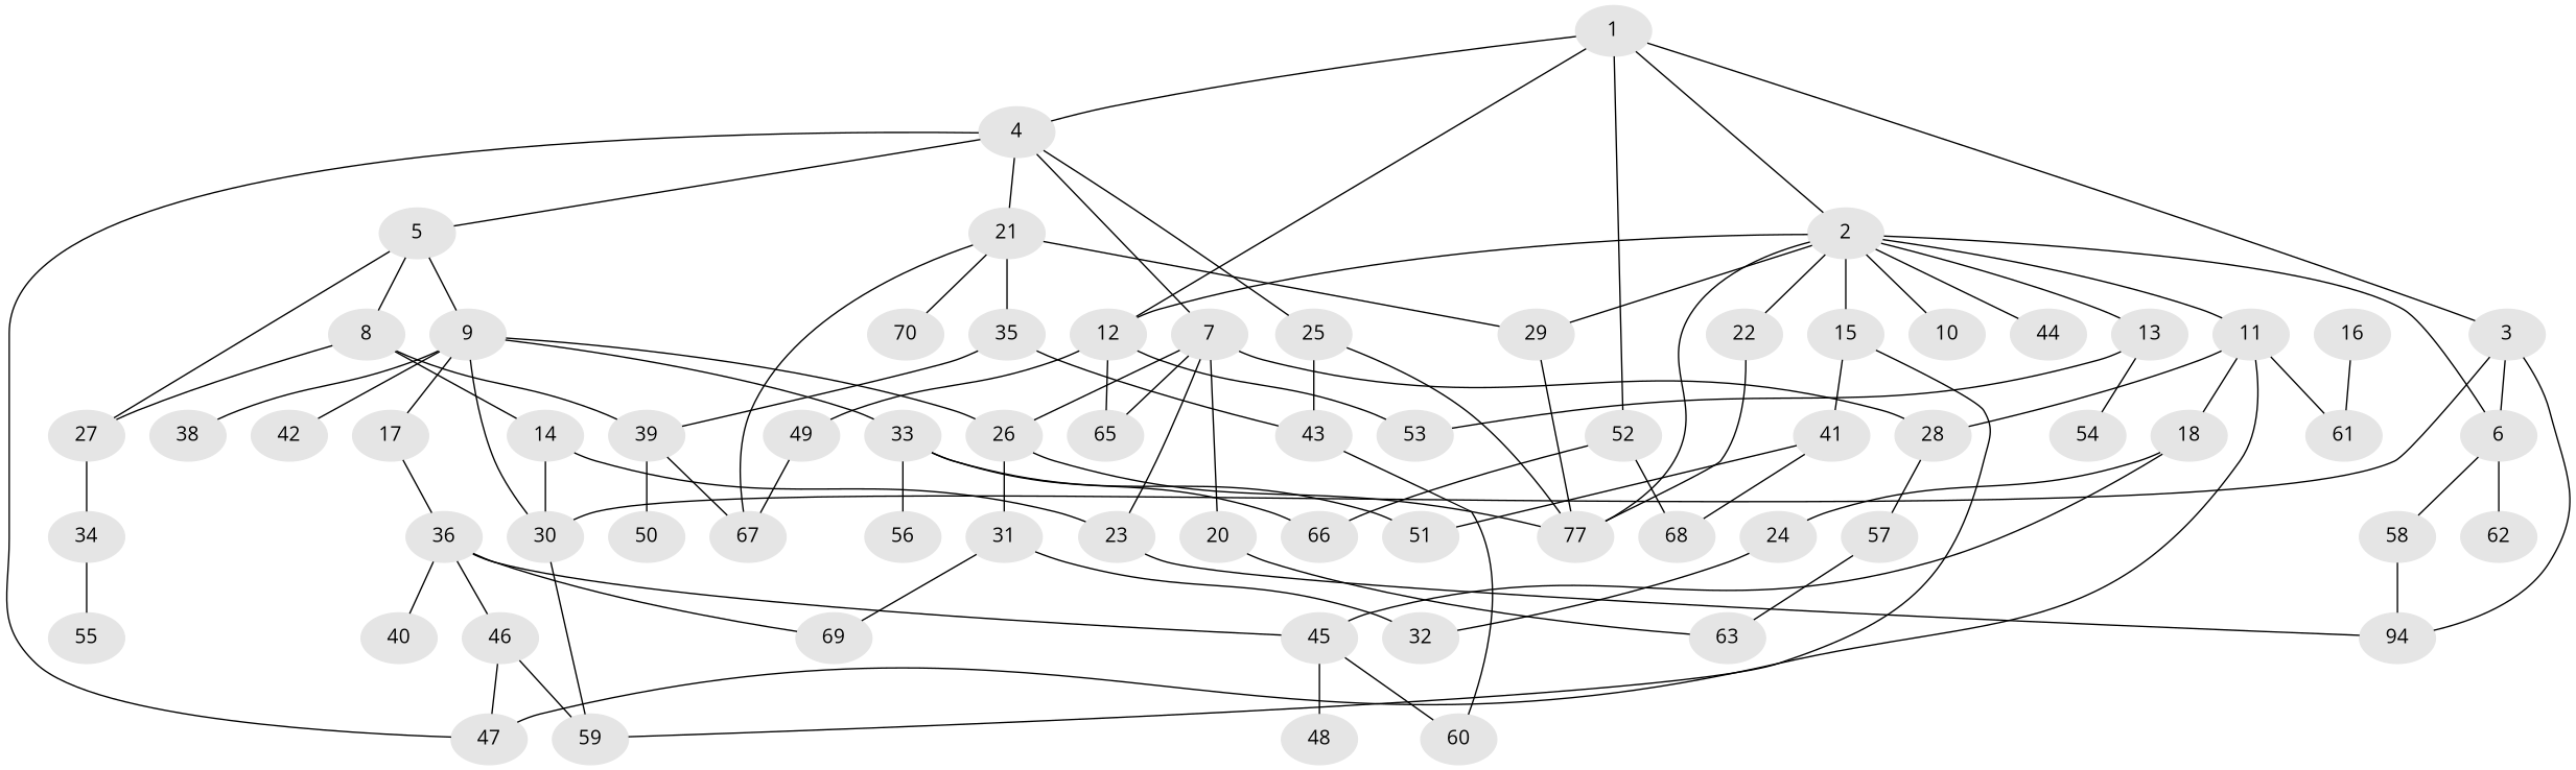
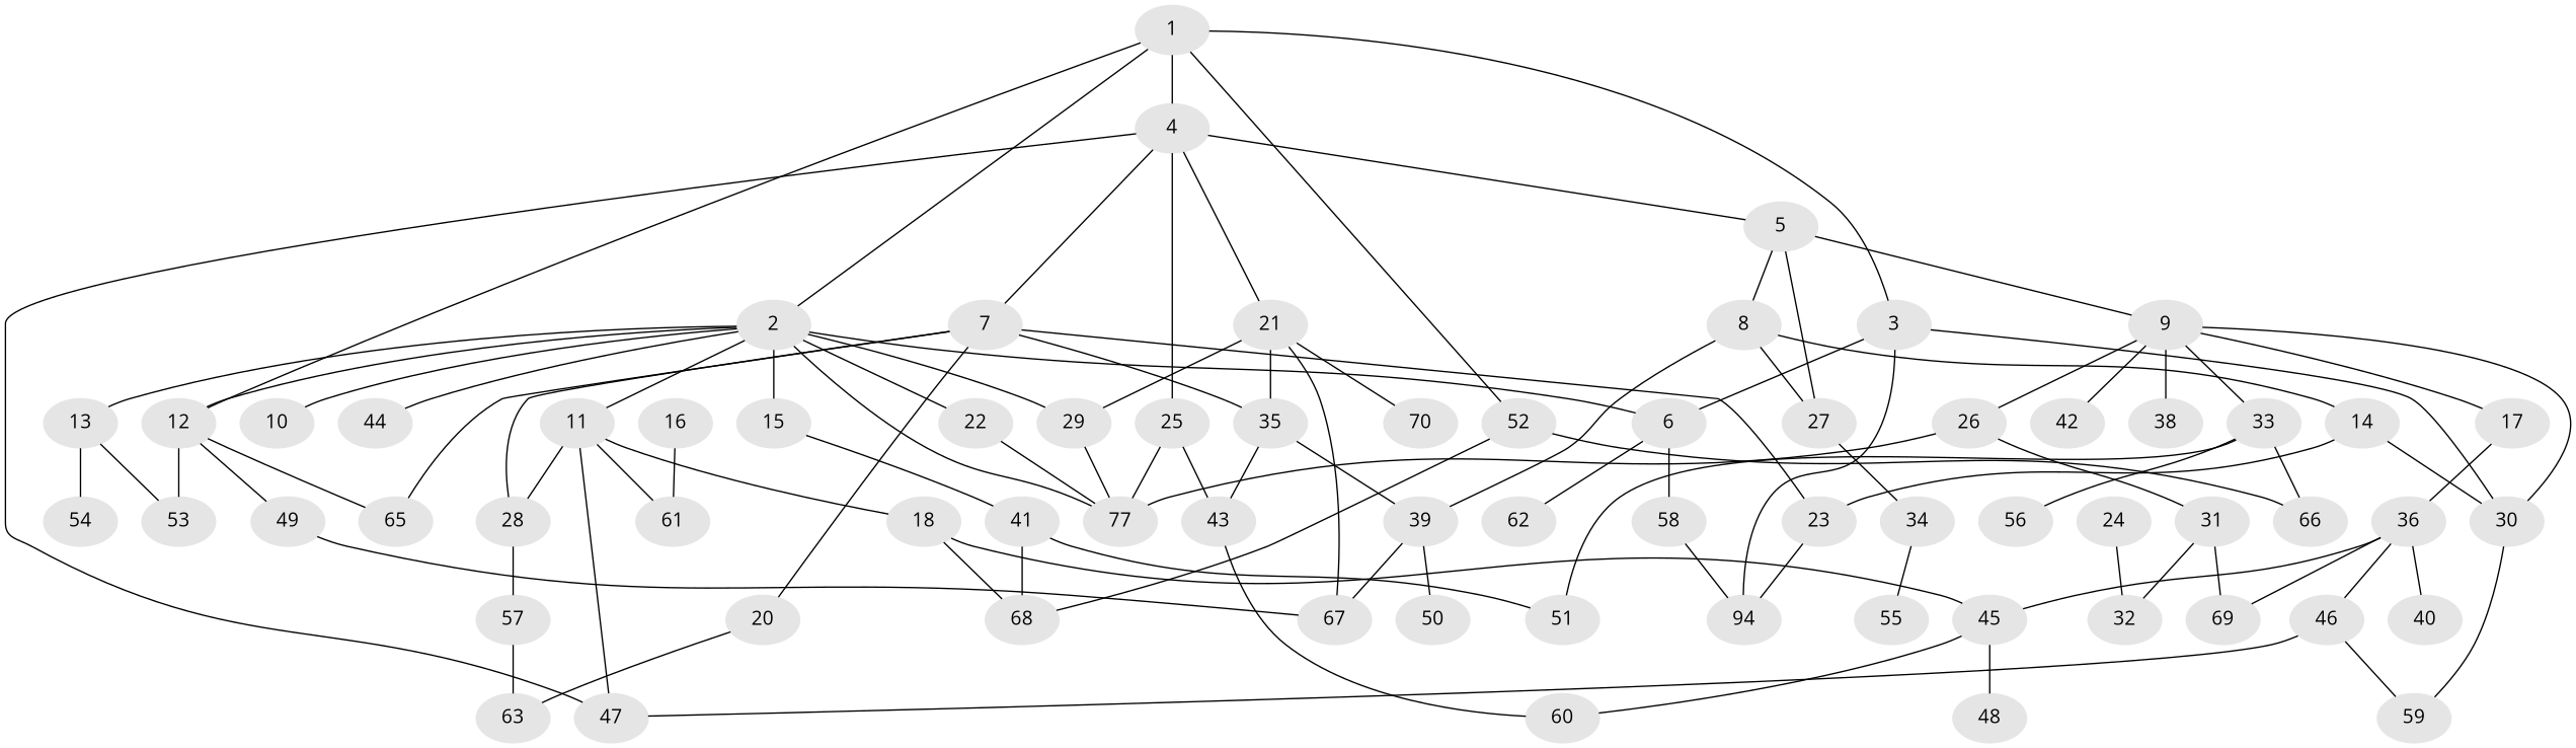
  graph {
    fontname="Open Sans"
    node [color=gray90 fontname="Open Sans" style=filled]
    edge [fontname="Open Sans"]
    1
    2
    3
    4
    52
    12
    6
    10
    11
    13
    15
    22
    29
    n14 [label=77]
    44
    30
    n17 [label=94]
    5
    7
    21
    25
    47
    16
    61
    66
    68
    58
    62
    28
    18
    65
    49
    53
    54
    41
    59
    8
    9
    27
    26
    20
    23
    35
    67
    70
    43
    14
    39
    17
    33
    38
    42
    31
    34
    63
    57
    50
    36
    51
    56
    24
    45
    69
    40
    46
    32
    60
    48
    55
    1 -- 2
    1 -- 3
    1 -- 4
    1 -- 52
    1 -- 12
    2 -- 12
    2 -- 6
    2 -- 10
    2 -- 11
    2 -- 13
    2 -- 15
    2 -- 22
    2 -- 29
    2 -- n14
    2 -- 44
    3 -- 6
    3 -- 30
    3 -- n17
    4 -- 5
    4 -- 7
    4 -- 21
    4 -- 25
    4 -- 47
    52 -- 66
    52 -- 68
    12 -- 65
    12 -- 49
    12 -- 53
    6 -- 58
    6 -- 62
    11 -- 47
    11 -- 61
    11 -- 28
    11 -- 18
    13 -- 53
    13 -- 54
    15 -- 41
-   15 -- 59
    22 -- n14
    29 -- n14
    30 -- 59
    5 -- 8
    5 -- 9
    5 -- 27
    7 -- 28
    7 -- 65
-   7 -- 26
+   7 -- 35
    7 -- 20
    7 -- 23
    21 -- 29
    21 -- 35
    21 -- 67
    21 -- 70
    25 -- n14
    25 -- 43
    16 -- 61
    58 -- n17
    28 -- 57
-   18 -- 24
+   18 -- 68
    18 -- 45
    49 -- 67
    41 -- 68
    41 -- 51
    8 -- 27
    8 -- 14
    8 -- 39
    9 -- 30
    9 -- 26
    9 -- 17
    9 -- 33
    9 -- 38
    9 -- 42
    27 -- 34
    26 -- n14
    26 -- 31
    20 -- 63
    23 -- n17
    35 -- 43
    35 -- 39
    43 -- 60
    14 -- 30
    14 -- 23
    39 -- 67
    39 -- 50
    17 -- 36
    33 -- 66
    33 -- 51
    33 -- 56
    31 -- 69
    31 -- 32
    34 -- 55
    57 -- 63
    36 -- 45
    36 -- 69
    36 -- 40
    36 -- 46
    24 -- 32
    45 -- 60
    45 -- 48
    46 -- 47
    46 -- 59
  }
